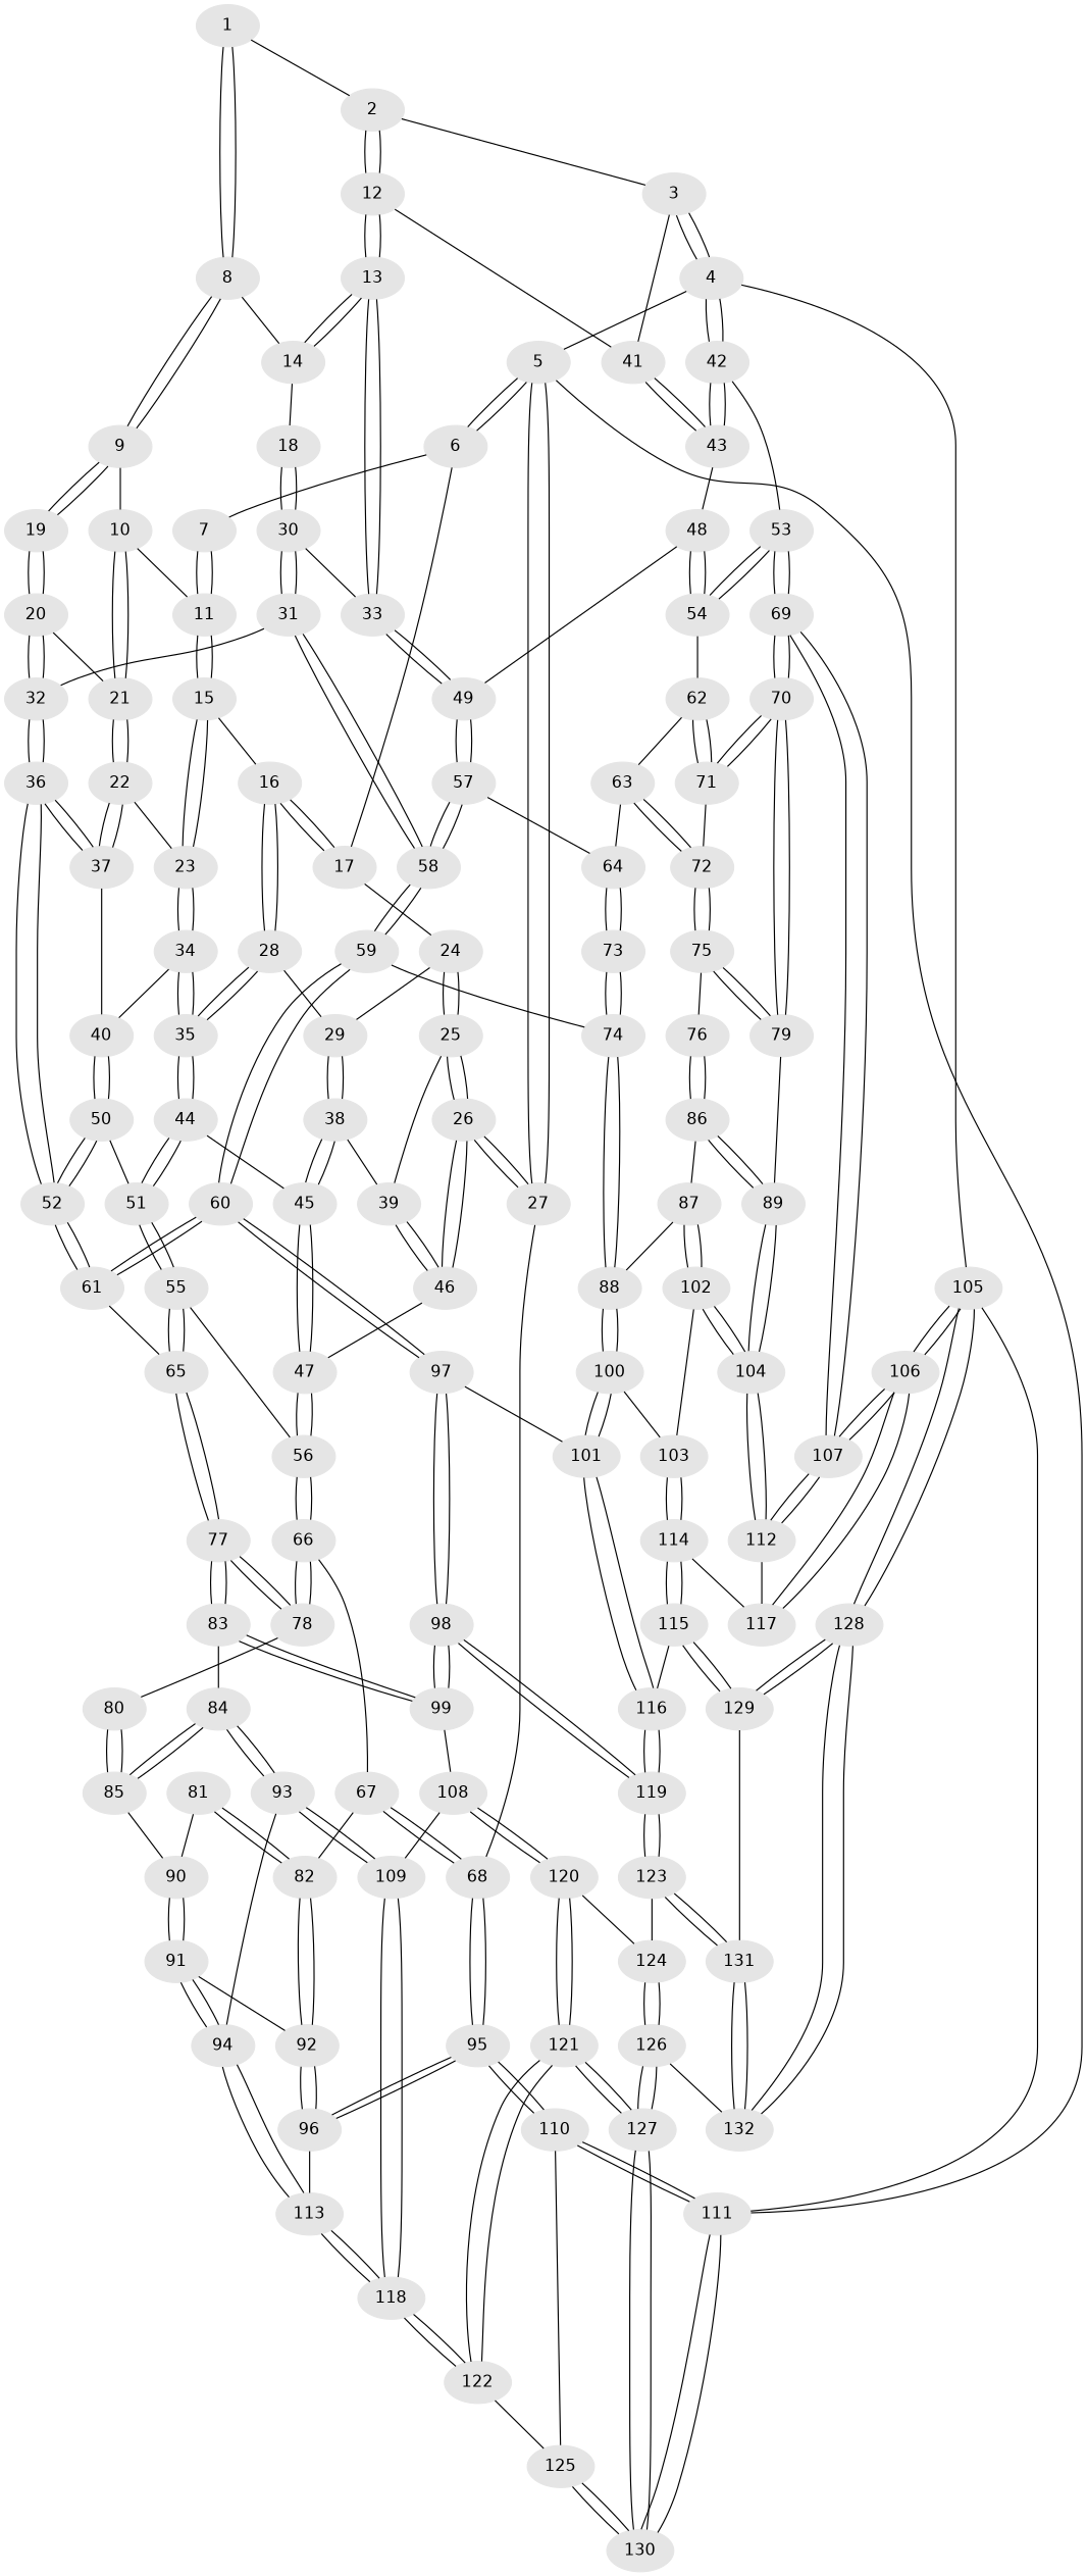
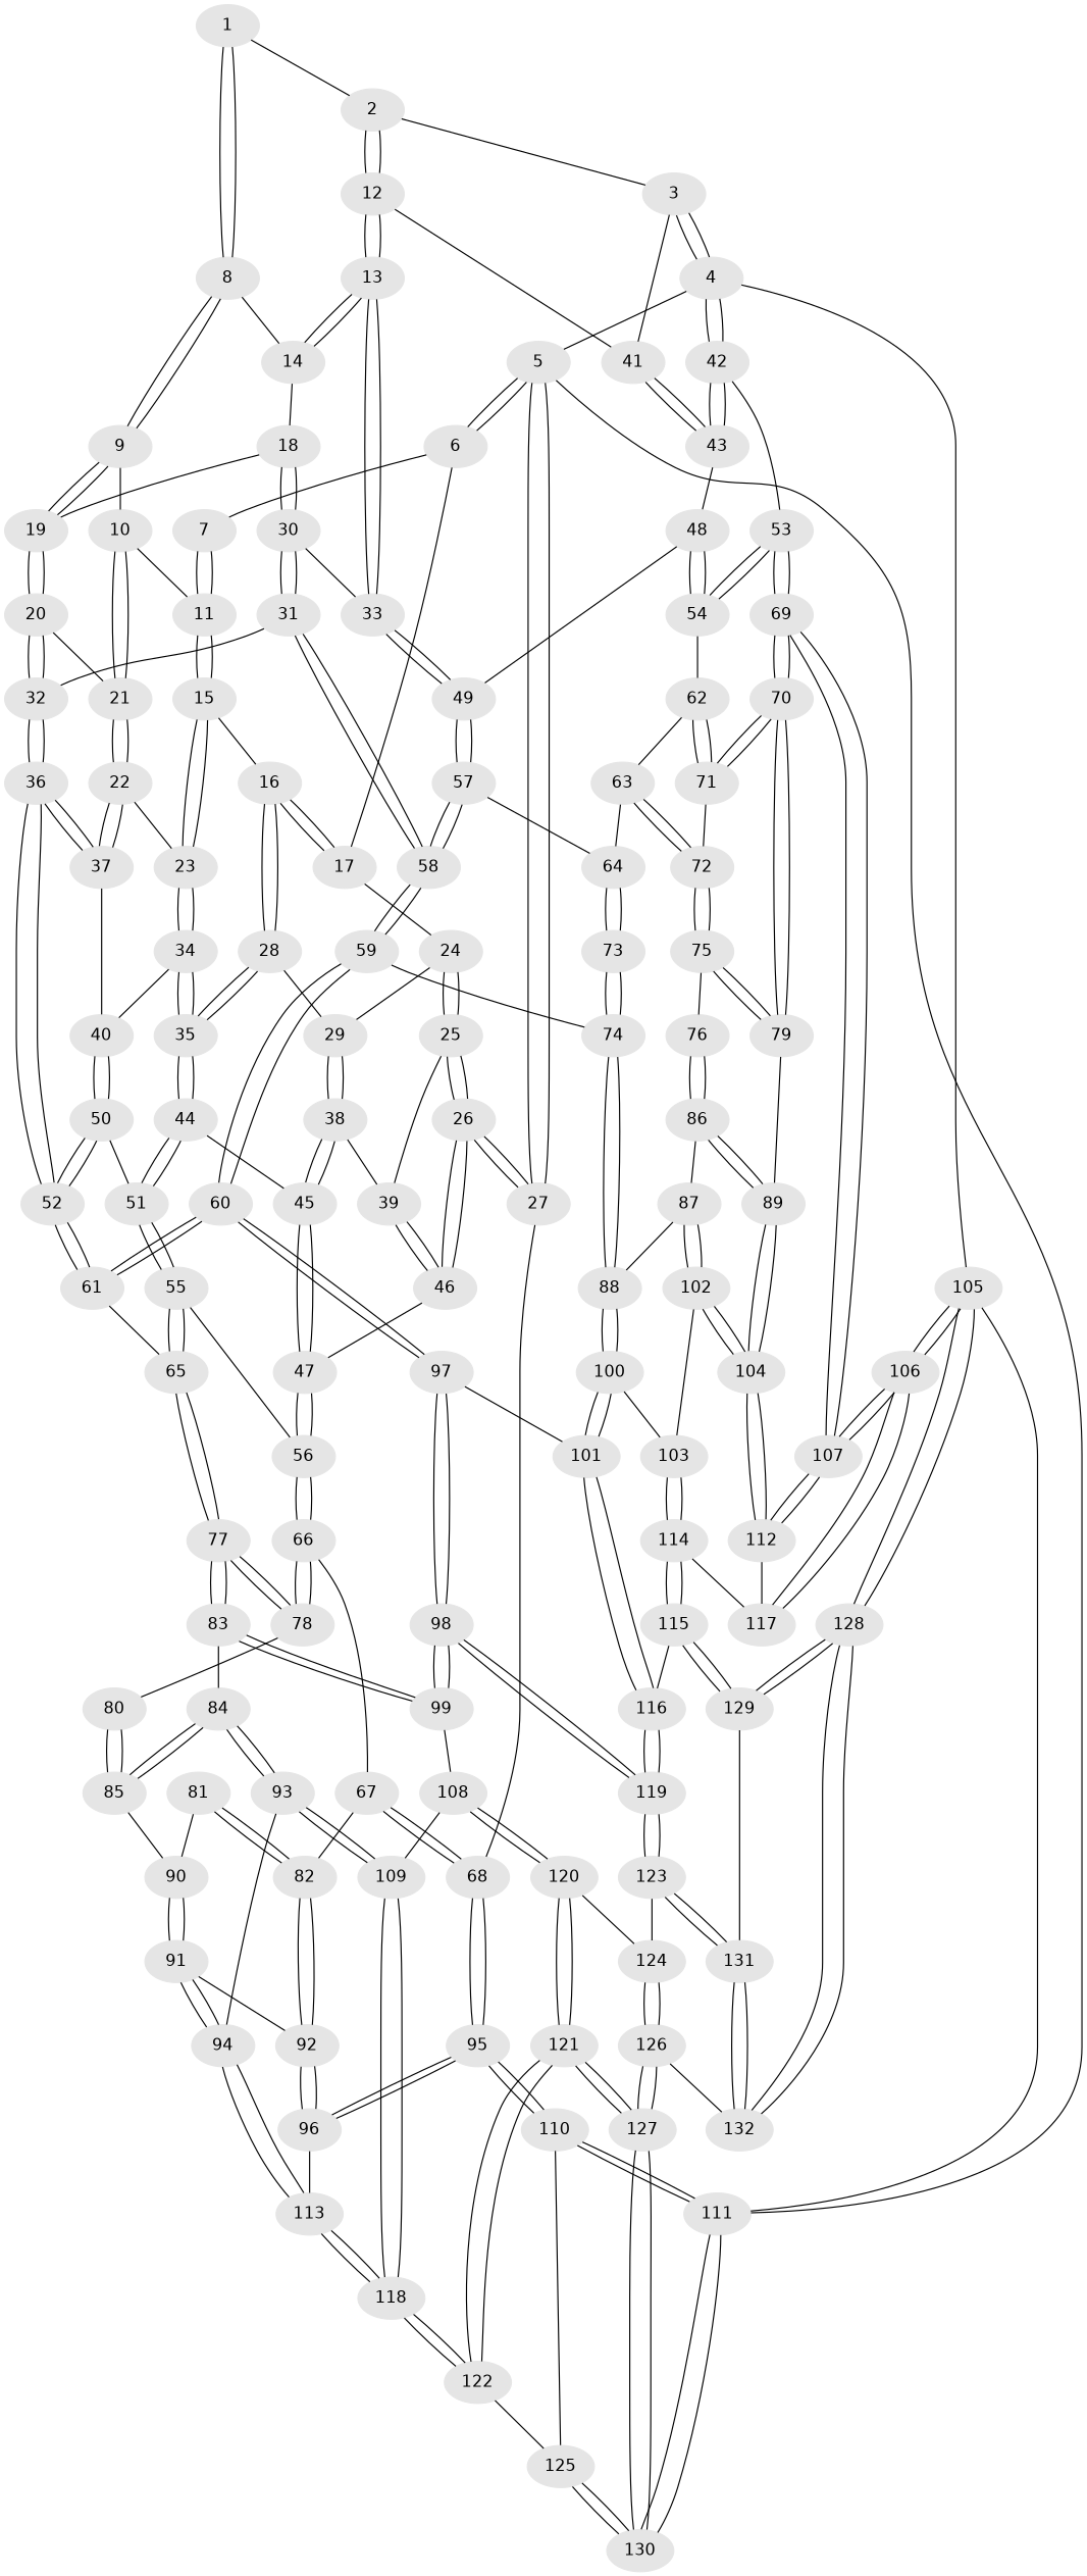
  graph {
    fontname="DejaVu Sans"
    node [color=gray90 fontname="DejaVu Sans" style=filled]
    edge [fontname="DejaVu Sans"]
    1
    2
    8
    3
    12
    9
    14
    4
    41
    13
    5
    42
    105
    43
    6
    27
    111
    53
    106
    128
    7
    17
    68
    130
    11
    24
    15
    10
    19
    18
    21
    20
    22
    16
    23
    33
    49
    30
    28
    34
    29
    35
    25
    31
    32
    36
    37
    40
    26
    39
    38
    46
    47
    95
    44
    45
    58
    59
    52
    57
    50
    51
    61
    48
    54
    69
    55
    56
    66
    62
    64
    65
    70
    107
    63
    71
    77
    67
    78
    73
    60
    74
    97
    88
    98
    101
    72
    75
    83
    82
    80
    92
    96
    110
    79
    112
    89
    76
    86
    100
    87
    84
    99
    85
    104
    81
    90
    91
    93
    108
    94
    109
    102
    103
    113
    118
    125
    119
    116
    123
    120
    114
    117
    115
    129
    132
    121
    124
    122
    131
    127
    126
    1 -- 2
    1 -- 8
    1 -- 8
    2 -- 3
    2 -- 12
    2 -- 12
    8 -- 9
    8 -- 9
    8 -- 14
    3 -- 4
    3 -- 4
    3 -- 41
    12 -- 41
    12 -- 13
    12 -- 13
    9 -- 10
    9 -- 19
    9 -- 19
    14 -- 18
    4 -- 5
    4 -- 42
    4 -- 42
    4 -- 105
    41 -- 43
    41 -- 43
    13 -- 14
    13 -- 14
    13 -- 33
    13 -- 33
    5 -- 6
    5 -- 6
    5 -- 27
    5 -- 27
    5 -- 111
    42 -- 43
    42 -- 43
    42 -- 53
    105 -- 111
    105 -- 106
    105 -- 106
    105 -- 128
    105 -- 128
    43 -- 48
    6 -- 7
    6 -- 17
    27 -- 68
    111 -- 130
    111 -- 130
    53 -- 54
    53 -- 54
    53 -- 69
    53 -- 69
    106 -- 107
    106 -- 107
    106 -- 117
    106 -- 117
    128 -- 129
    128 -- 129
    128 -- 132
    128 -- 132
    7 -- 11
    7 -- 11
    17 -- 24
    68 -- 95
    68 -- 95
    11 -- 15
    11 -- 15
    24 -- 29
    24 -- 25
    24 -- 25
    15 -- 16
    15 -- 23
    15 -- 23
    10 -- 11
    10 -- 21
    10 -- 21
    19 -- 20
    19 -- 20
+   18 -- 19
    18 -- 30
    18 -- 30
    21 -- 22
    21 -- 22
    20 -- 21
    20 -- 32
    20 -- 32
    22 -- 23
    22 -- 37
    22 -- 37
    16 -- 17
    16 -- 17
    16 -- 28
    16 -- 28
    23 -- 34
    23 -- 34
    33 -- 49
    33 -- 49
    49 -- 57
    49 -- 57
    30 -- 33
    30 -- 31
    30 -- 31
    28 -- 29
    28 -- 35
    28 -- 35
    34 -- 35
    34 -- 35
    34 -- 40
    29 -- 38
    29 -- 38
    35 -- 44
    35 -- 44
    25 -- 26
    25 -- 26
    25 -- 39
    31 -- 32
    31 -- 58
    31 -- 58
    32 -- 36
    32 -- 36
    36 -- 37
    36 -- 37
    36 -- 52
    36 -- 52
    37 -- 40
    40 -- 50
    40 -- 50
    26 -- 27
    26 -- 27
    26 -- 46
    26 -- 46
    39 -- 46
    39 -- 46
    38 -- 39
    38 -- 45
    38 -- 45
    46 -- 47
    47 -- 56
    47 -- 56
    95 -- 96
    95 -- 96
    95 -- 110
    95 -- 110
    44 -- 45
    44 -- 51
    44 -- 51
    45 -- 47
    45 -- 47
    58 -- 59
    58 -- 59
    59 -- 60
    59 -- 60
    59 -- 74
    52 -- 61
    52 -- 61
    57 -- 58
    57 -- 58
    57 -- 64
    50 -- 52
    50 -- 52
    50 -- 51
    51 -- 55
    51 -- 55
    61 -- 65
    48 -- 49
    48 -- 54
    48 -- 54
    54 -- 62
    69 -- 70
    69 -- 70
    69 -- 107
    69 -- 107
    55 -- 56
    55 -- 65
    55 -- 65
    56 -- 66
    56 -- 66
    66 -- 67
    66 -- 78
    66 -- 78
    62 -- 63
    62 -- 71
    62 -- 71
    64 -- 73
    64 -- 73
    65 -- 77
    65 -- 77
    70 -- 71
    70 -- 71
    70 -- 79
    70 -- 79
    107 -- 112
    107 -- 112
    63 -- 64
    63 -- 72
    63 -- 72
    71 -- 72
    77 -- 78
    77 -- 78
    77 -- 83
    77 -- 83
    67 -- 68
    67 -- 68
    67 -- 82
    78 -- 80
    73 -- 74
    73 -- 74
    60 -- 61
    60 -- 61
    60 -- 97
    60 -- 97
    74 -- 88
    74 -- 88
    97 -- 98
    97 -- 98
    97 -- 101
    88 -- 100
    88 -- 100
    98 -- 99
    98 -- 99
    98 -- 119
    98 -- 119
    101 -- 116
    101 -- 116
    72 -- 75
    72 -- 75
    75 -- 79
    75 -- 79
    75 -- 76
    83 -- 84
    83 -- 99
    83 -- 99
    82 -- 92
    82 -- 92
    80 -- 85
    80 -- 85
    92 -- 96
    92 -- 96
    96 -- 113
    110 -- 111
    110 -- 111
    110 -- 125
    79 -- 89
    112 -- 117
    89 -- 104
    89 -- 104
    76 -- 86
    76 -- 86
    86 -- 89
    86 -- 89
    86 -- 87
    100 -- 101
    100 -- 101
    100 -- 103
    87 -- 88
    87 -- 102
    87 -- 102
    84 -- 85
    84 -- 85
    84 -- 93
    84 -- 93
    99 -- 108
    85 -- 90
    104 -- 112
    104 -- 112
    81 -- 82
    81 -- 82
    81 -- 90
    90 -- 91
    90 -- 91
    91 -- 92
    91 -- 94
    91 -- 94
    93 -- 94
    93 -- 109
    93 -- 109
    108 -- 109
    108 -- 120
    108 -- 120
    94 -- 113
    94 -- 113
    109 -- 118
    109 -- 118
    102 -- 104
    102 -- 104
    102 -- 103
    103 -- 114
    103 -- 114
    113 -- 118
    113 -- 118
    118 -- 122
    118 -- 122
    125 -- 130
    125 -- 130
    119 -- 123
    119 -- 123
    116 -- 119
    116 -- 119
    123 -- 124
    123 -- 131
    123 -- 131
    120 -- 121
    120 -- 121
    120 -- 124
    114 -- 117
    114 -- 115
    114 -- 115
    115 -- 116
    115 -- 129
    115 -- 129
    129 -- 131
    121 -- 122
    121 -- 122
    121 -- 127
    121 -- 127
    124 -- 126
    124 -- 126
    122 -- 125
    131 -- 132
    131 -- 132
    127 -- 130
    127 -- 130
    126 -- 132
    126 -- 127
    126 -- 127
  }
